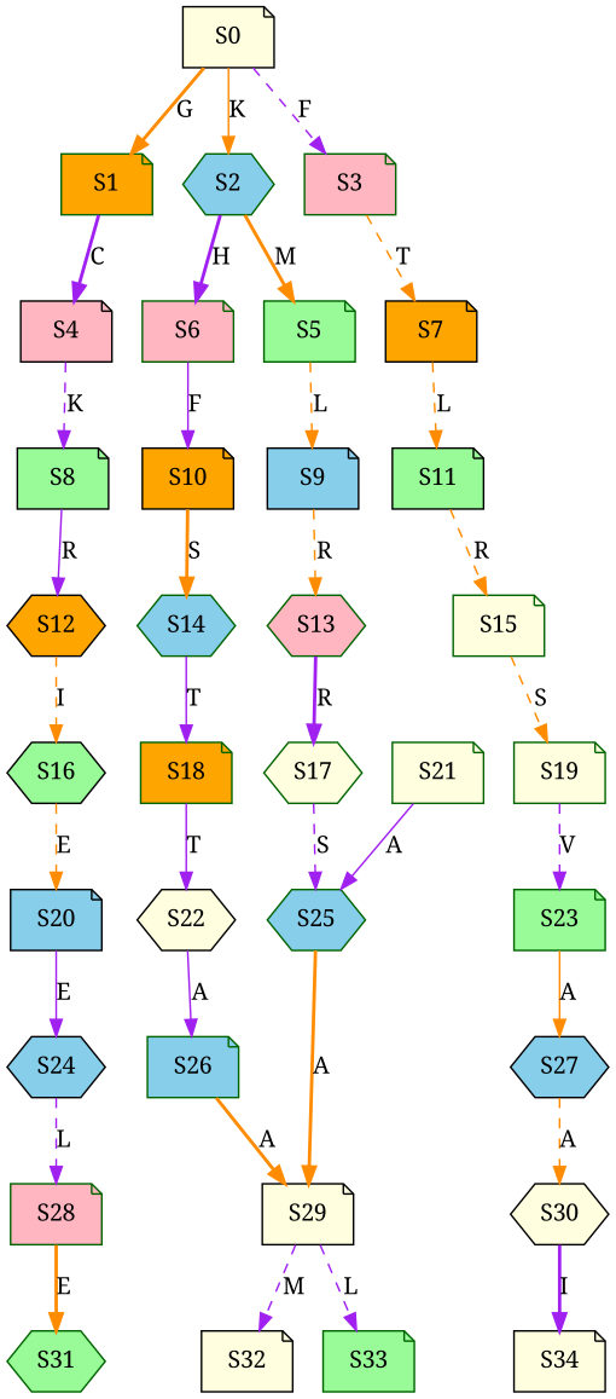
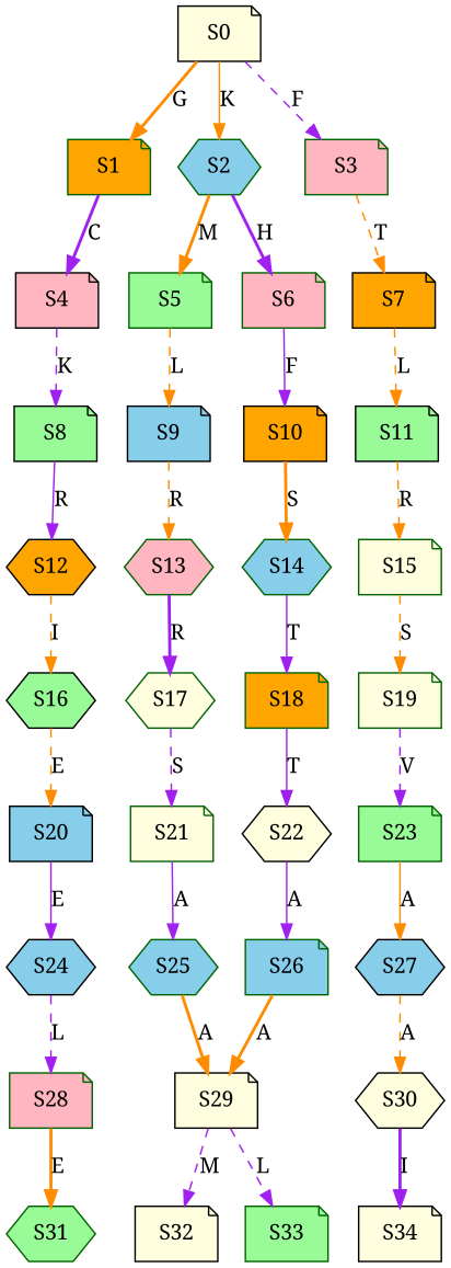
  strict digraph {
    fontname="Noto Serif"
    node [color=darkgreen fillcolor=lightyellow fontname="Noto Serif" shape=note style=filled]
    edge [color=purple fontname="Noto Serif" style=dashed]
    S0 [color=black]
    S1 [fillcolor=orange]
    S2 [fillcolor=skyblue shape=hexagon]
    S3 [fillcolor=lightpink]
    S4 [color=black fillcolor=lightpink]
    S5 [fillcolor=palegreen]
    S6 [fillcolor=lightpink]
    S7 [color=black fillcolor=orange]
    S8 [color=black fillcolor=palegreen]
    S9 [color=black fillcolor=skyblue]
    S10 [color=black fillcolor=orange]
    S11 [color=black fillcolor=palegreen]
    S12 [color=black fillcolor=orange shape=hexagon]
    S13 [fillcolor=lightpink shape=hexagon]
    S14 [fillcolor=skyblue shape=hexagon]
    S15
    S16 [color=black fillcolor=palegreen shape=hexagon]
    S17 [shape=hexagon]
    S18 [fillcolor=orange]
    S19
    S20 [color=black fillcolor=skyblue]
    S21
    S22 [color=black shape=hexagon]
    S23 [fillcolor=palegreen]
    S24 [color=black fillcolor=skyblue shape=hexagon]
    S25 [fillcolor=skyblue shape=hexagon]
    S26 [fillcolor=skyblue]
    S27 [color=black fillcolor=skyblue shape=hexagon]
    S28 [fillcolor=lightpink]
    S29 [color=black]
    S30 [color=black shape=hexagon]
    S31 [fillcolor=palegreen shape=hexagon]
    S32 [color=black]
    S33 [fillcolor=palegreen]
    S34 [color=black]
    S0 -> S1 [color=darkorange label=G style=bold]
    S0 -> S2 [color=darkorange label=K style=solid]
    S0 -> S3 [label=F]
    S1 -> S4 [label=C style=bold]
    S2 -> S5 [color=darkorange label=M style=bold]
    S2 -> S6 [label=H style=bold]
    S3 -> S7 [color=darkorange label=T]
    S4 -> S8 [label=K]
    S5 -> S9 [color=darkorange label=L]
    S6 -> S10 [label=F style=solid]
    S7 -> S11 [color=darkorange label=L]
    S8 -> S12 [label=R style=solid]
    S9 -> S13 [color=darkorange label=R]
    S10 -> S14 [color=darkorange label=S style=bold]
    S11 -> S15 [color=darkorange label=R]
    S12 -> S16 [color=darkorange label=I]
    S13 -> S17 [label=R style=bold]
    S14 -> S18 [label=T style=solid]
    S15 -> S19 [color=darkorange label=S]
    S16 -> S20 [color=darkorange label=E]
-   S17 -> S25 [label=S]
+   S17 -> S21 [label=S]
    S18 -> S22 [label=T style=solid]
    S19 -> S23 [label=V]
    S20 -> S24 [label=E style=solid]
    S21 -> S25 [label=A style=solid]
    S22 -> S26 [label=A style=solid]
    S23 -> S27 [color=darkorange label=A style=solid]
    S24 -> S28 [label=L]
    S25 -> S29 [color=darkorange label=A style=bold]
    S26 -> S29 [color=darkorange label=A style=bold]
    S27 -> S30 [color=darkorange label=A]
    S28 -> S31 [color=darkorange label=E style=bold]
    S29 -> S32 [label=M]
    S29 -> S33 [label=L]
    S30 -> S34 [label=I style=bold]
  }
